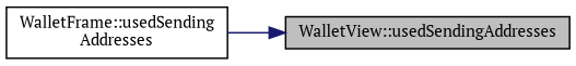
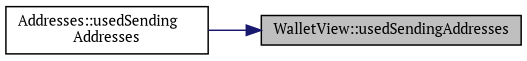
  digraph {
    rankdir=RL
    fontname="PT Serif"
    node [color=black fontname="PT Serif" fontsize=10 shape=record style=filled]
    n1 [fillcolor=grey75 fontcolor=black height=0.2 label="WalletView::usedSendingAddresses" width=0.4]
-   n2 [fillcolor=white height=0.2 label="WalletFrame::usedSending\lAddresses" width=0.4]
+   n2 [fillcolor=white height=0.2 label="Addresses::usedSending\lAddresses" width=0.4]
    n1 -> n2 [color=midnightblue dir=back fontname="PT Serif" fontsize=10 labelfontname=Helvetica labelfontsize=10 style=solid]
  }
